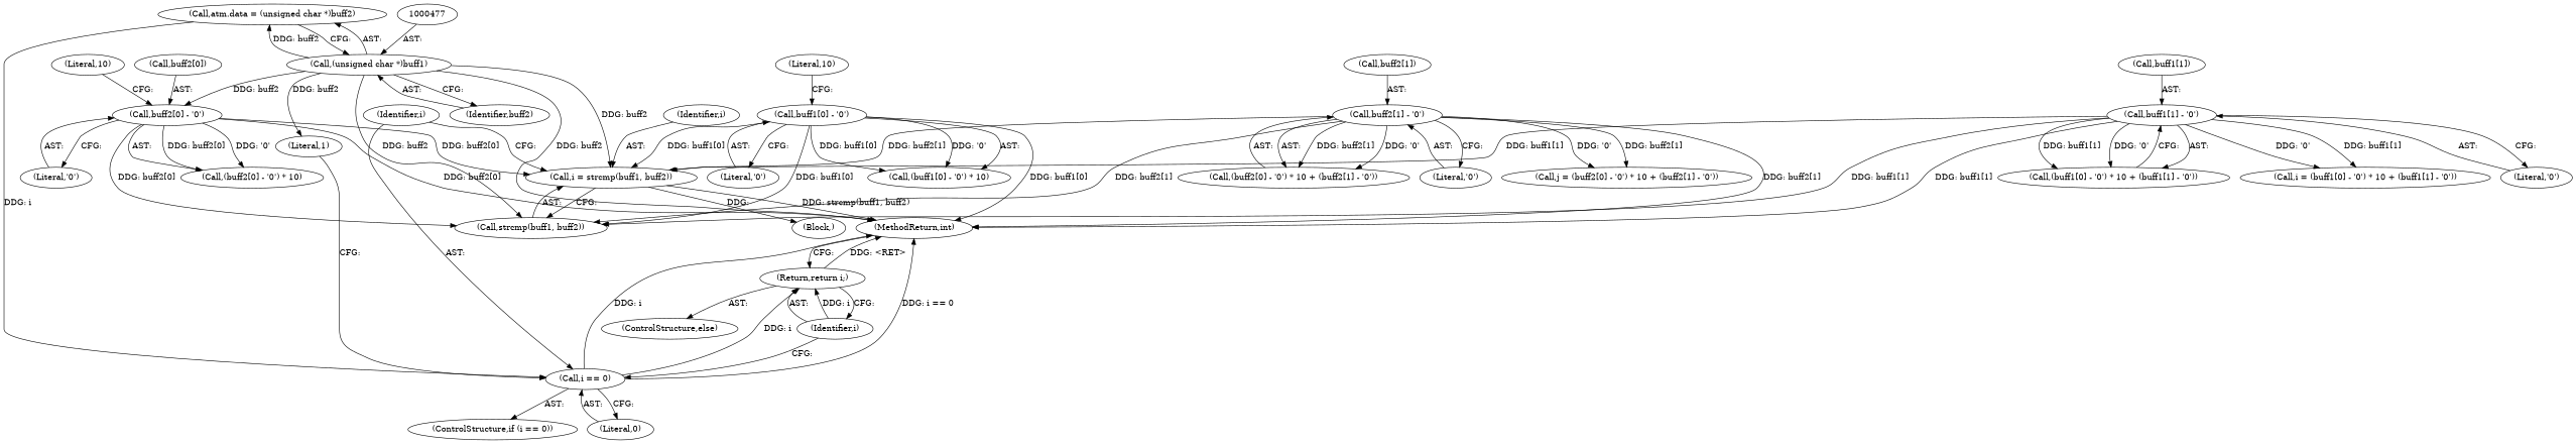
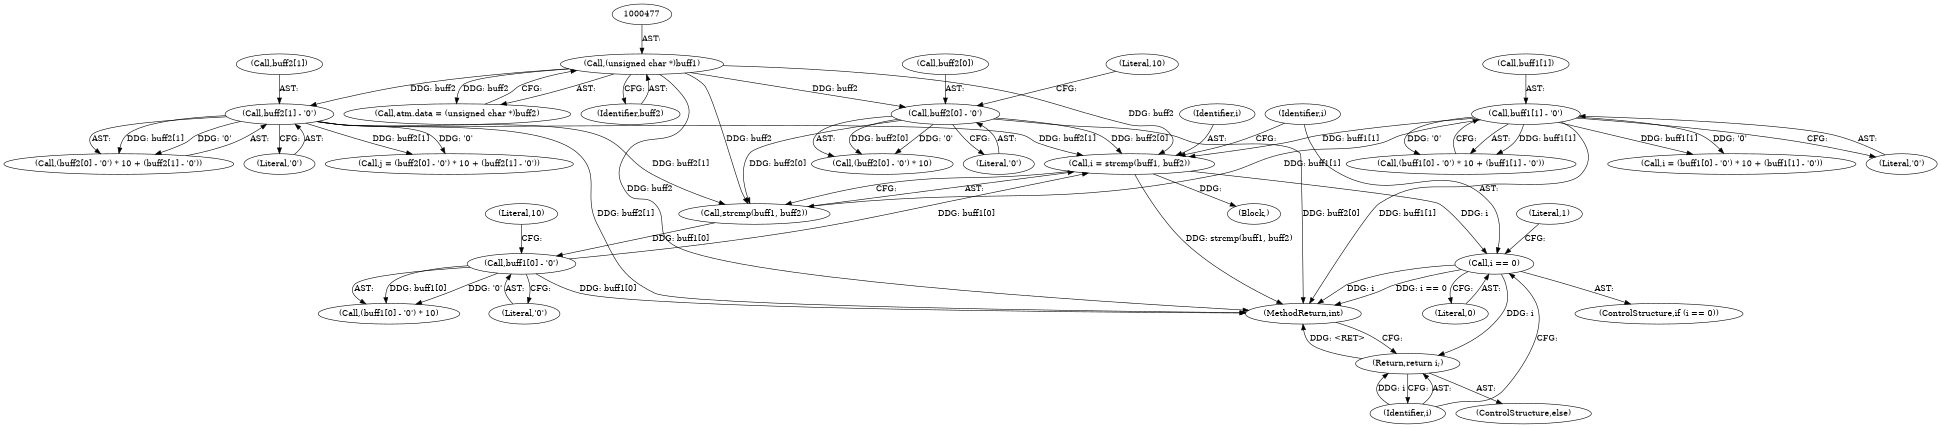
  digraph {
    n1 [label="(Call,i = strcmp(buff1, buff2))"]
    n2 [label="(Call,i == 0)"]
    n3 [label="(Block,)"]
    n4 [label="(Call,strcmp(buff1, buff2))"]
    n5 [label="(MethodReturn,int)"]
    n6 [label="(Return,return i;)"]
    n7 [label="(ControlStructure,if (i == 0))"]
    n8 [label="(Literal,0)"]
    n9 [label="(Call,buff1[1] - '0')"]
    n10 [label="(Call,(buff1[0] - '0') * 10 + (buff1[1] - '0'))"]
    n11 [label="(Call,i = (buff1[0] - '0') * 10 + (buff1[1] - '0'))"]
    n12 [label="(Literal,'0')"]
    n13 [label="(Call,buff1[0] - '0')"]
    n14 [label="(Call,(buff1[0] - '0') * 10)"]
    n15 [label="(Literal,'0')"]
    n16 [label="(Call,buff2[0] - '0')"]
    n17 [label="(Call,(buff2[0] - '0') * 10)"]
    n18 [label="(Literal,'0')"]
    n19 [label="(Call,(unsigned char *)buff1)"]
    n20 [label="(Call,buff2[1] - '0')"]
    n21 [label="(Call,atm.data = (unsigned char *)buff2)"]
    n22 [label="(Identifier,buff2)"]
    n23 [label="(Call,(buff2[0] - '0') * 10 + (buff2[1] - '0'))"]
    n24 [label="(Literal,'0')"]
    n25 [label="(Call,j = (buff2[0] - '0') * 10 + (buff2[1] - '0'))"]
    n26 [label="(Identifier,i)"]
    n27 [label="(ControlStructure,else)"]
    n28 [label="(Call,buff2[1])"]
    n29 [label="(Call,buff1[1])"]
    n30 [label="(Literal,10)"]
    n31 [label="(Literal,1)"]
    n32 [label="(Call,buff2[0])"]
    n33 [label="(Identifier,i)"]
    n34 [label="(Literal,10)"]
    n35 [label="(Identifier,i)"]
    1000477
-   n21 -> n2 [label="DDG: i"]
+   n1 -> n2 [label="DDG: i"]
    n1 -> n3 [label="DDG: "]
    n1 -> n4 [label="CFG: "]
    n1 -> n5 [label="DDG: strcmp(buff1, buff2)"]
    n2 -> n5 [label="DDG: i"]
    n2 -> n5 [label="DDG: i == 0"]
    n2 -> n6 [label="DDG: i"]
    n2 -> n7 [label="AST: "]
    n2 -> n8 [label="CFG: "]
    n4 -> n1 [label="AST: "]
    n5 -> n6 [label="CFG: "]
    n6 -> n5 [label="DDG: <RET>"]
    n6 -> n26 [label="CFG: "]
    n6 -> n27 [label="AST: "]
    n8 -> n2 [label="AST: "]
    n9 -> n1 [label="DDG: buff1[1]"]
    n9 -> n4 [label="DDG: buff1[1]"]
    n9 -> n5 [label="DDG: buff1[1]"]
    n9 -> n10 [label="AST: "]
    n9 -> n10 [label="DDG: buff1[1]"]
    n9 -> n10 [label="DDG: '0'"]
    n9 -> n11 [label="DDG: buff1[1]"]
    n9 -> n11 [label="DDG: '0'"]
    n9 -> n12 [label="CFG: "]
    n10 -> n9 [label="CFG: "]
    n12 -> n9 [label="AST: "]
    n13 -> n1 [label="DDG: buff1[0]"]
-   n13 -> n4 [label="DDG: buff1[0]"]
+   n4 -> n13 [label="DDG: buff1[0]"]
    n13 -> n5 [label="DDG: buff1[0]"]
    n13 -> n14 [label="AST: "]
    n13 -> n14 [label="DDG: buff1[0]"]
    n13 -> n14 [label="DDG: '0'"]
    n13 -> n15 [label="CFG: "]
    n15 -> n13 [label="AST: "]
    n16 -> n1 [label="DDG: buff2[0]"]
    n16 -> n4 [label="DDG: buff2[0]"]
    n16 -> n5 [label="DDG: buff2[0]"]
    n16 -> n17 [label="AST: "]
    n16 -> n17 [label="DDG: buff2[0]"]
    n16 -> n17 [label="DDG: '0'"]
    n16 -> n18 [label="CFG: "]
    n18 -> n16 [label="AST: "]
    n19 -> n1 [label="DDG: buff2"]
    n19 -> n4 [label="DDG: buff2"]
    n19 -> n5 [label="DDG: buff2"]
    n19 -> n16 [label="DDG: buff2"]
-   n19 -> n31 [label="DDG: buff2"]
+   n19 -> n20 [label="DDG: buff2"]
    n19 -> n21 [label="AST: "]
    n19 -> n21 [label="DDG: buff2"]
    n19 -> n22 [label="CFG: "]
    n20 -> n1 [label="DDG: buff2[1]"]
    n20 -> n4 [label="DDG: buff2[1]"]
    n20 -> n5 [label="DDG: buff2[1]"]
    n20 -> n23 [label="AST: "]
    n20 -> n23 [label="DDG: buff2[1]"]
    n20 -> n23 [label="DDG: '0'"]
    n20 -> n24 [label="CFG: "]
    n20 -> n25 [label="DDG: buff2[1]"]
    n20 -> n25 [label="DDG: '0'"]
    n21 -> n19 [label="CFG: "]
    n22 -> n19 [label="AST: "]
    n23 -> n20 [label="AST: "]
    n24 -> n20 [label="AST: "]
    n26 -> n2 [label="CFG: "]
    n26 -> n6 [label="AST: "]
    n26 -> n6 [label="DDG: i"]
    n28 -> n20 [label="AST: "]
    n29 -> n9 [label="AST: "]
    n30 -> n13 [label="CFG: "]
    n31 -> n2 [label="CFG: "]
    n32 -> n16 [label="AST: "]
    n33 -> n1 [label="AST: "]
    n34 -> n16 [label="CFG: "]
    n35 -> n1 [label="CFG: "]
    n35 -> n2 [label="AST: "]
    1000477 -> n19 [label="AST: "]
  }
